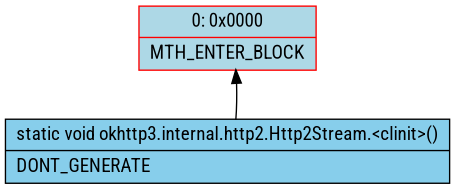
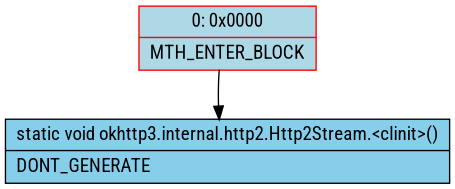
  digraph {
    fontname="Roboto Condensed"
    node [shape=record style=filled fontname="Roboto Condensed"]
    n1 [color=red label="{0\:\ 0x0000|MTH_ENTER_BLOCK\l}" fillcolor=lightblue]
    n2 [label="{static void okhttp3.internal.http2.Http2Stream.\<clinit\>()  | DONT_GENERATE\l}" fillcolor=skyblue]
    subgraph cluster_1 {
      label="R(0)"
    }
-   n2 -> n1 [fontname="Roboto Condensed"]
+   n1 -> n2 [fontname="Roboto Condensed"]
  }
